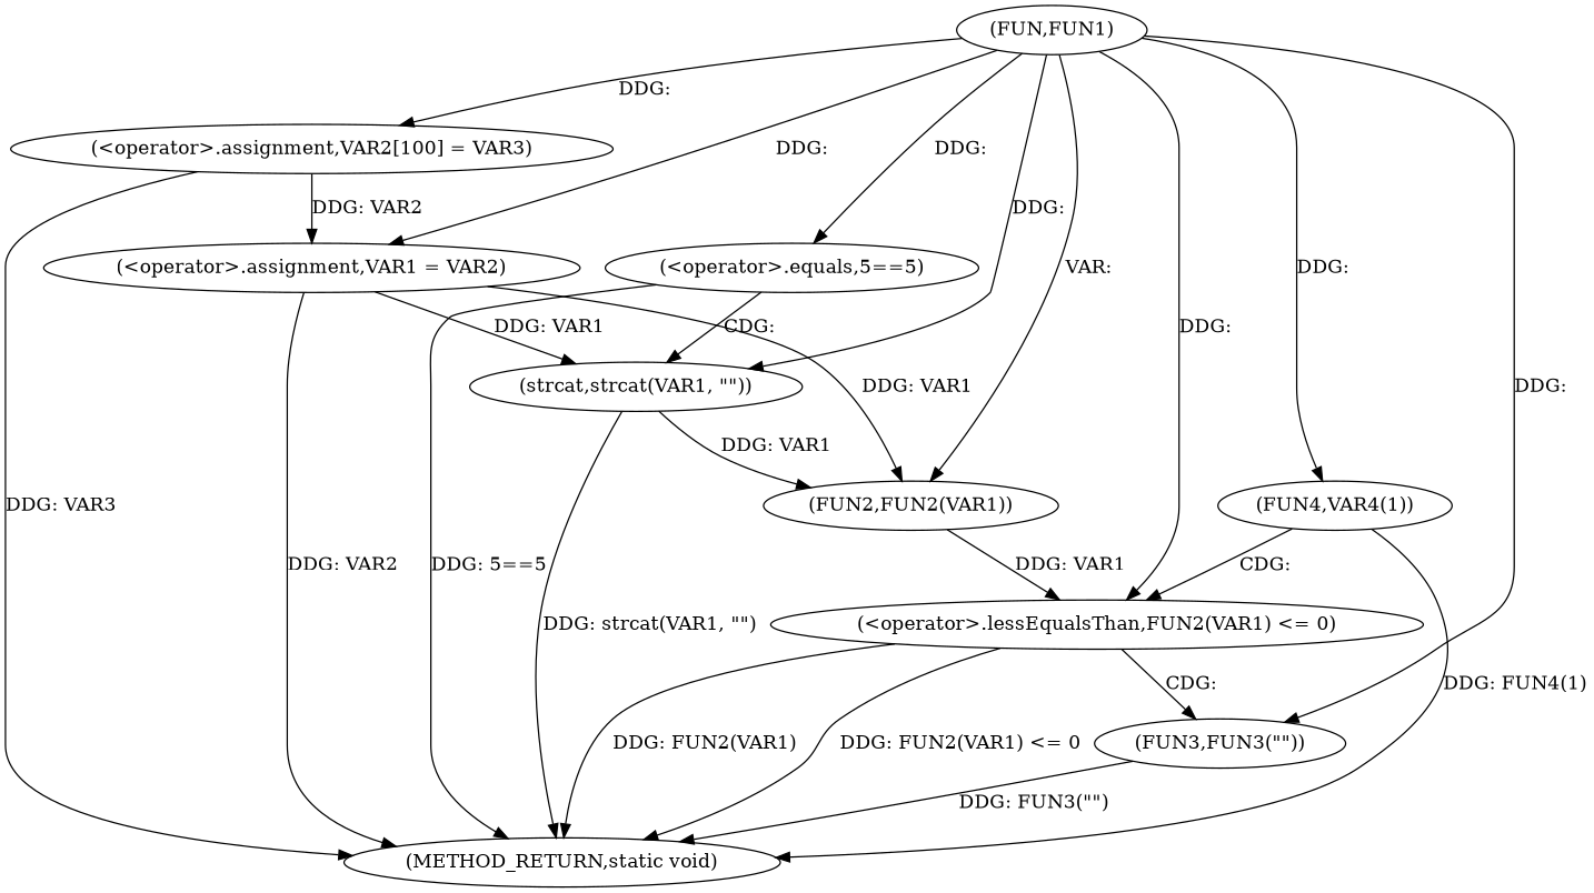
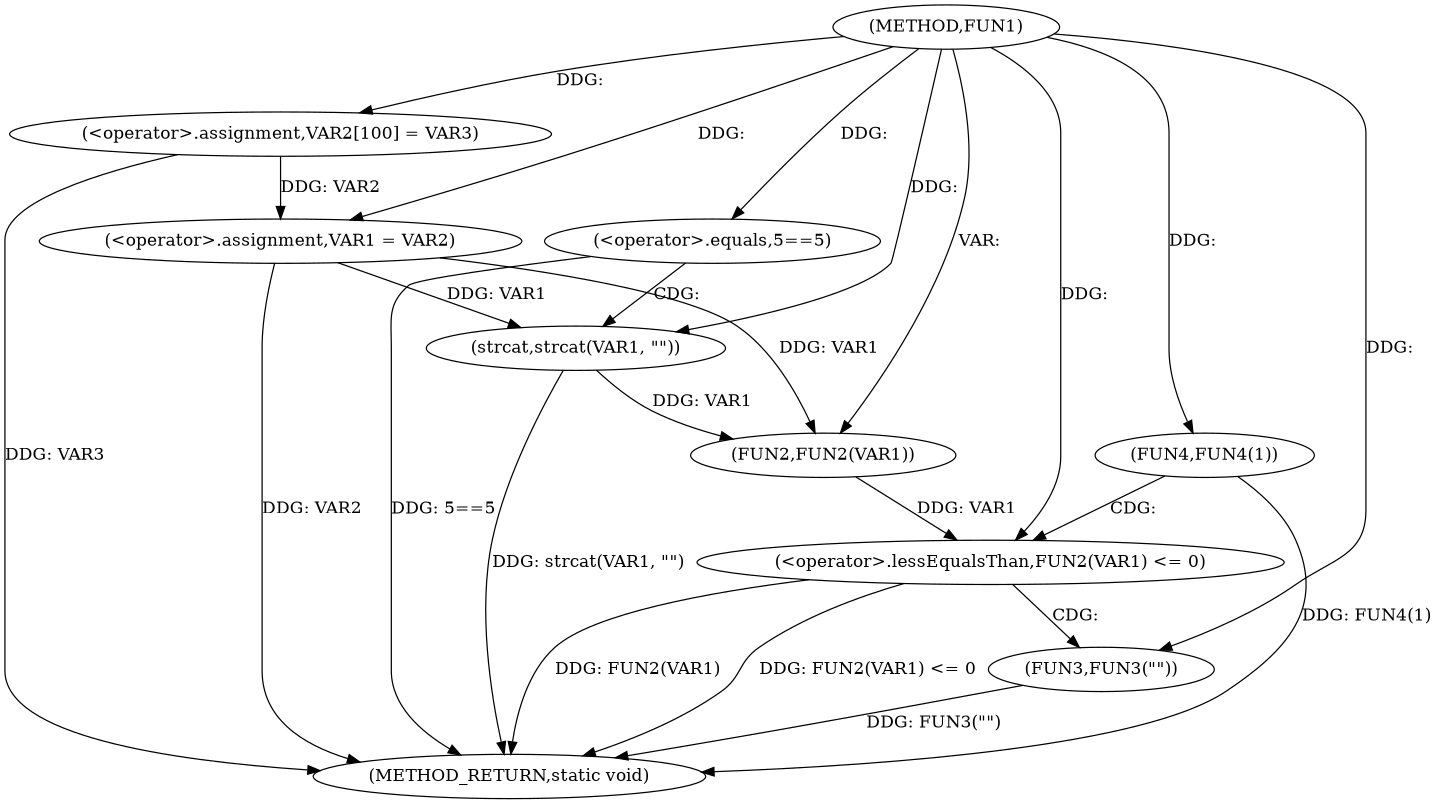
  digraph {
-   n1 [label="(FUN,FUN1)"]
+   n1 [label="(METHOD,FUN1)"]
    n2 [label="(<operator>.assignment,VAR2[100] = VAR3)"]
    n3 [label="(<operator>.assignment,VAR1 = VAR2)"]
    n4 [label="(<operator>.equals,5==5)"]
    n5 [label="(strcat,strcat(VAR1, \"\"))"]
    n6 [label="(<operator>.lessEqualsThan,FUN2(VAR1) <= 0)"]
    n7 [label="(FUN2,FUN2(VAR1))"]
    n8 [label="(FUN3,FUN3(\"\"))"]
-   n9 [label="(FUN4,VAR4(1))"]
+   n9 [label="(FUN4,FUN4(1))"]
    n10 [label="(METHOD_RETURN,static void)"]
    n1 -> n2 [label="DDG: "]
    n1 -> n3 [label="DDG: "]
    n1 -> n4 [label="DDG: "]
    n1 -> n5 [label="DDG: "]
    n1 -> n6 [label="DDG: "]
    n1 -> n7 [label="VAR: "]
    n1 -> n8 [label="DDG: "]
    n1 -> n9 [label="DDG: "]
    n2 -> n3 [label="DDG: VAR2"]
    n2 -> n10 [label="DDG: VAR3"]
    n3 -> n5 [label="DDG: VAR1"]
    n3 -> n7 [label="DDG: VAR1"]
    n3 -> n10 [label="DDG: VAR2"]
    n4 -> n5 [label="CDG: "]
    n4 -> n10 [label="DDG: 5==5"]
    n5 -> n7 [label="DDG: VAR1"]
    n5 -> n10 [label="DDG: strcat(VAR1, \"\")"]
    n6 -> n8 [label="CDG: "]
    n6 -> n10 [label="DDG: FUN2(VAR1)"]
    n6 -> n10 [label="DDG: FUN2(VAR1) <= 0"]
    n7 -> n6 [label="DDG: VAR1"]
    n8 -> n10 [label="DDG: FUN3(\"\")"]
    n9 -> n6 [label="CDG: "]
    n9 -> n10 [label="DDG: FUN4(1)"]
  }
